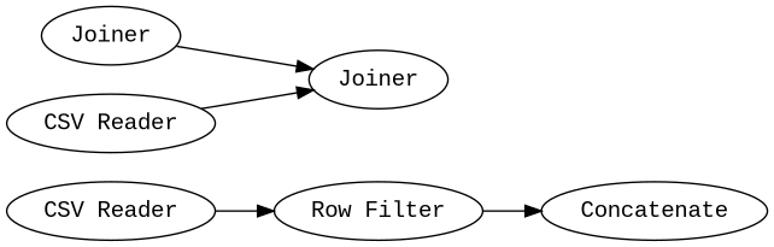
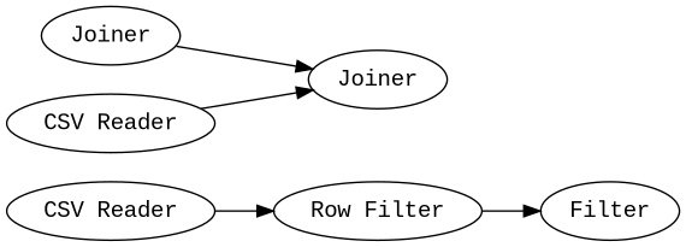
  digraph {
    rankdir=LR
    fontname="Liberation Mono"
    node [fontname="Liberation Mono"]
    edge [fontname="Liberation Mono"]
    n1 [label="CSV Reader"]
    n2 [label="Row Filter"]
-   n3 [label=Concatenate]
+   n3 [label=Filter]
    n4 [label=Joiner]
    n5 [label=Joiner]
    n6 [label="CSV Reader"]
    n1 -> n2
    n2 -> n3
    n4 -> n5
    n6 -> n5
  }
